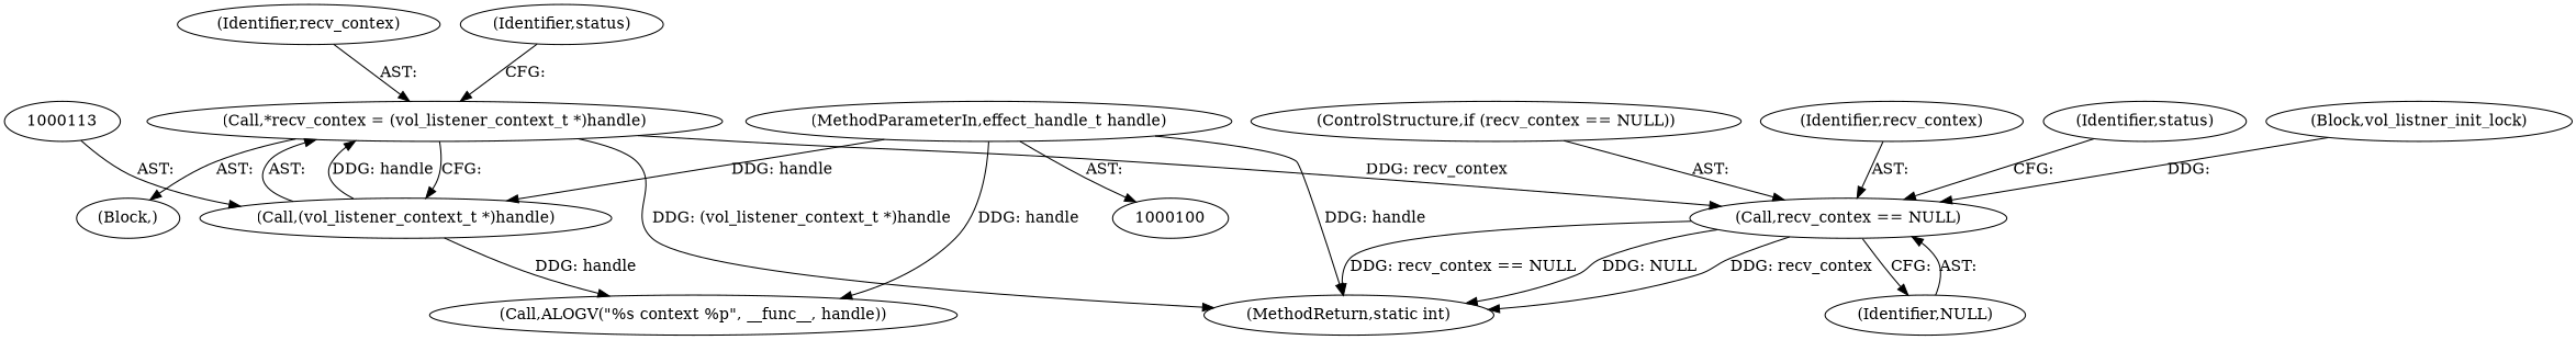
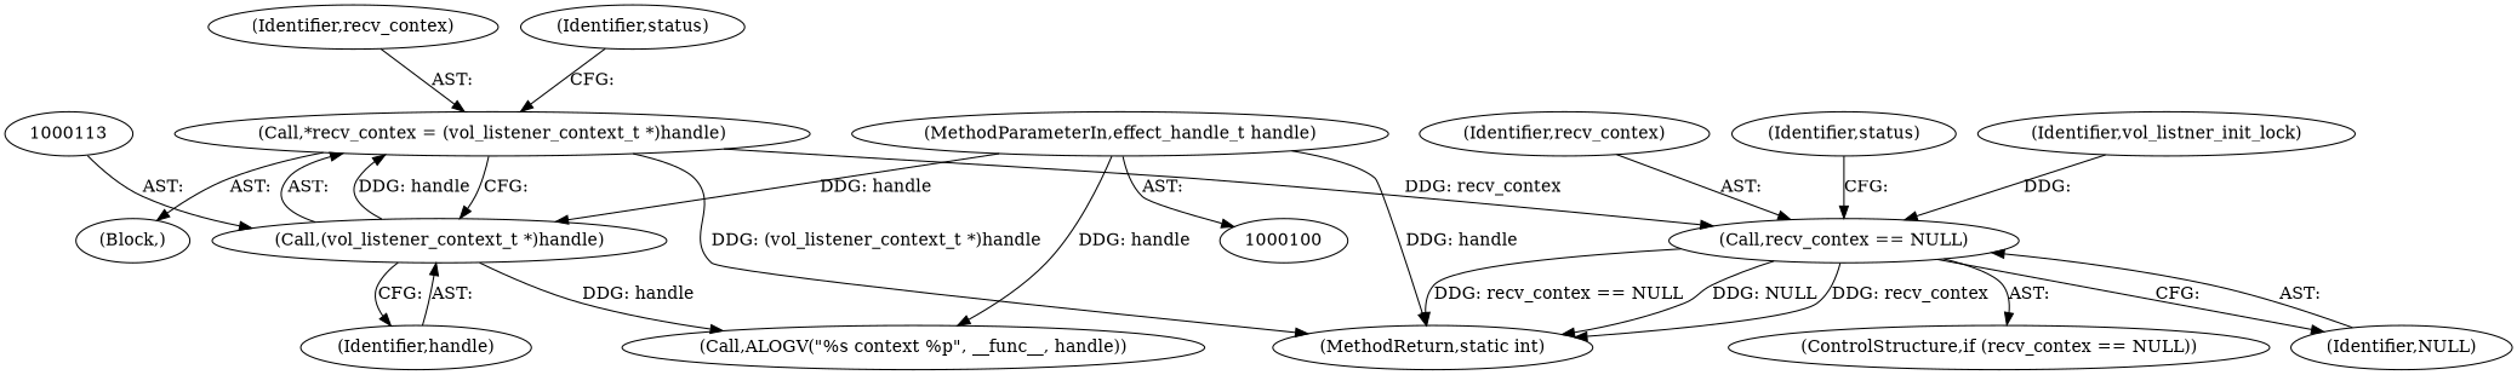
  digraph {
    n1 [label="(Call,*recv_contex = (vol_listener_context_t *)handle)"]
    n2 [label="(Call,(vol_listener_context_t *)handle)"]
    n3 [label="(Call,recv_contex == NULL)"]
    n4 [label="(MethodReturn,static int)"]
    n5 [label="(Block,)"]
    n6 [label="(Call,ALOGV(\"%s context %p\", __func__, handle))"]
+   n7 [label="(Identifier,handle)"]
    n8 [label="(ControlStructure,if (recv_contex == NULL))"]
    n9 [label="(Identifier,NULL)"]
    n10 [label="(MethodParameterIn,effect_handle_t handle)"]
    1000100
    n12 [label="(Identifier,recv_contex)"]
    n13 [label="(Identifier,recv_contex)"]
    n14 [label="(Identifier,status)"]
-   n15 [label="(Block,vol_listner_init_lock)"]
+   n15 [label="(Identifier,vol_listner_init_lock)"]
    n16 [label="(Identifier,status)"]
    1000113
    n1 -> n2 [label="CFG: "]
    n1 -> n3 [label="DDG: recv_contex"]
    n1 -> n4 [label="DDG: (vol_listener_context_t *)handle"]
    n1 -> n5 [label="AST: "]
    n2 -> n1 [label="AST: "]
    n2 -> n1 [label="DDG: handle"]
    n2 -> n6 [label="DDG: handle"]
+   n2 -> n7 [label="CFG: "]
    n3 -> n4 [label="DDG: recv_contex == NULL"]
    n3 -> n4 [label="DDG: NULL"]
    n3 -> n4 [label="DDG: recv_contex"]
-   n8 -> n3 [label="AST: "]
+   n3 -> n8 [label="AST: "]
    n3 -> n9 [label="CFG: "]
+   n7 -> n2 [label="AST: "]
    n9 -> n3 [label="AST: "]
    n10 -> n2 [label="DDG: handle"]
    n10 -> n4 [label="DDG: handle"]
    n10 -> n6 [label="DDG: handle"]
    n10 -> 1000100 [label="AST: "]
    n12 -> n3 [label="AST: "]
    n13 -> n1 [label="AST: "]
    n14 -> n3 [label="CFG: "]
    n15 -> n3 [label="DDG: "]
    n16 -> n1 [label="CFG: "]
    1000113 -> n2 [label="AST: "]
  }
